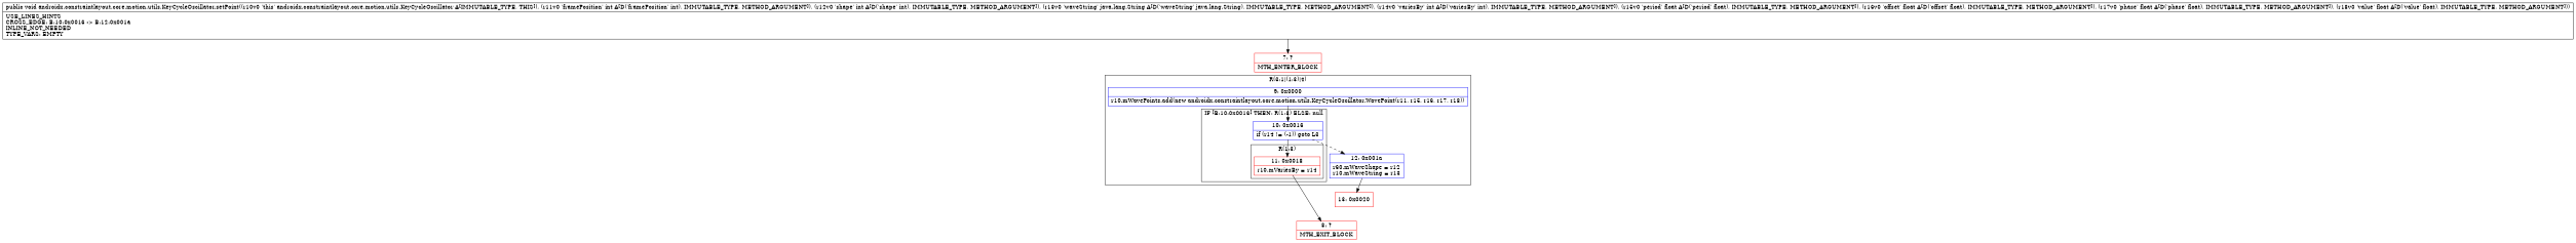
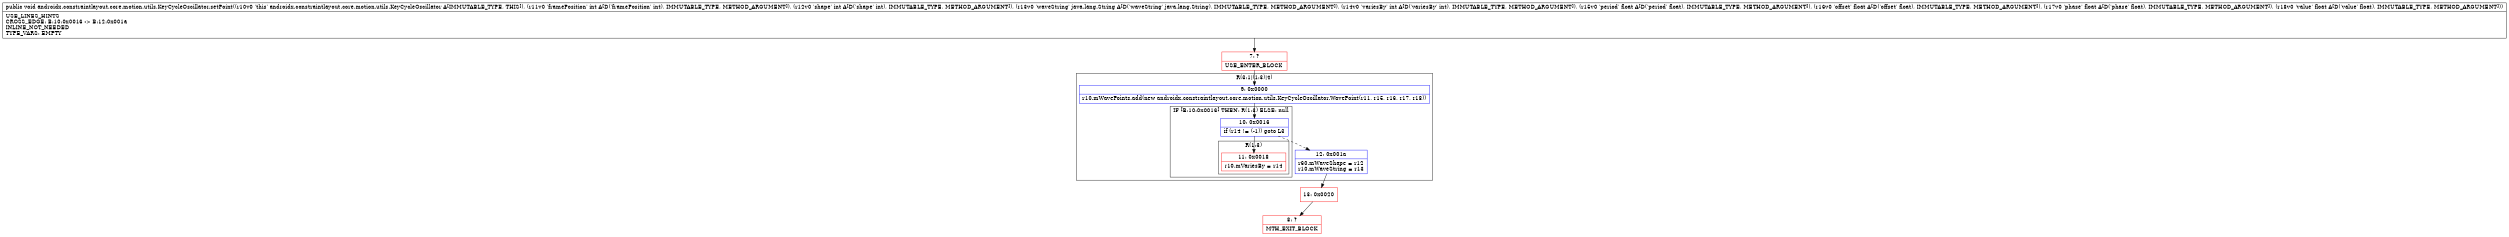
  digraph {
    node [color=red shape=record]
    n1 [label="{11\:\ 0x0018|r10.mVariesBy = r14\l}"]
    n2 [color=blue label="{10\:\ 0x0016|if (r14 != (\-1)) goto L3\l}"]
    n3 [color=blue label="{9\:\ 0x0000|r10.mWavePoints.add(new androidx.constraintlayout.core.motion.utils.KeyCycleOscillator.WavePoint(r11, r15, r16, r17, r18))\l}"]
    n4 [color=blue label="{12\:\ 0x001a|r60.mWaveShape = r12\lr10.mWaveString = r13\l}"]
    n5 [label="{13\:\ 0x0020}"]
    n6 [label="{8\:\ ?|MTH_EXIT_BLOCK\l}"]
-   n7 [label="{7\:\ ?|MTH_ENTER_BLOCK\l}"]
+   n7 [label="{7\:\ ?|USE_ENTER_BLOCK\l}"]
    n8 [label="{public void androidx.constraintlayout.core.motion.utils.KeyCycleOscillator.setPoint((r10v0 'this' androidx.constraintlayout.core.motion.utils.KeyCycleOscillator A[IMMUTABLE_TYPE, THIS]), (r11v0 'framePosition' int A[D('framePosition' int), IMMUTABLE_TYPE, METHOD_ARGUMENT]), (r12v0 'shape' int A[D('shape' int), IMMUTABLE_TYPE, METHOD_ARGUMENT]), (r13v0 'waveString' java.lang.String A[D('waveString' java.lang.String), IMMUTABLE_TYPE, METHOD_ARGUMENT]), (r14v0 'variesBy' int A[D('variesBy' int), IMMUTABLE_TYPE, METHOD_ARGUMENT]), (r15v0 'period' float A[D('period' float), IMMUTABLE_TYPE, METHOD_ARGUMENT]), (r16v0 'offset' float A[D('offset' float), IMMUTABLE_TYPE, METHOD_ARGUMENT]), (r17v0 'phase' float A[D('phase' float), IMMUTABLE_TYPE, METHOD_ARGUMENT]), (r18v0 'value' float A[D('value' float), IMMUTABLE_TYPE, METHOD_ARGUMENT]))  | USE_LINES_HINTS\lCROSS_EDGE: B:10:0x0016 \-\> B:12:0x001a\lINLINE_NOT_NEEDED\lTYPE_VARS: EMPTY\l}" color=""]
    subgraph cluster_1 {
      label="R(3:1|(1:3)|4)"
      n3
      n4
      subgraph cluster_2 {
        label="IF [B:10:0x0016] THEN: R(1:3) ELSE: null"
        n2
        subgraph cluster_3 {
          label="R(1:3)"
          n1
        }
      }
    }
    n2 -> n1
    n2 -> n4 [style=dashed]
    n3 -> n2
    n4 -> n5
-   n1 -> n6
+   n5 -> n6
+   n7 -> n3
    n8 -> n7
  }
